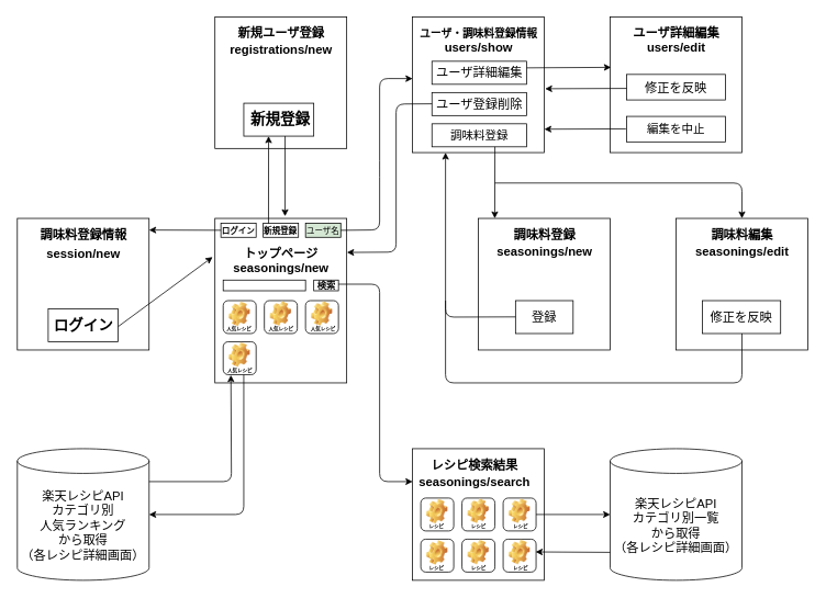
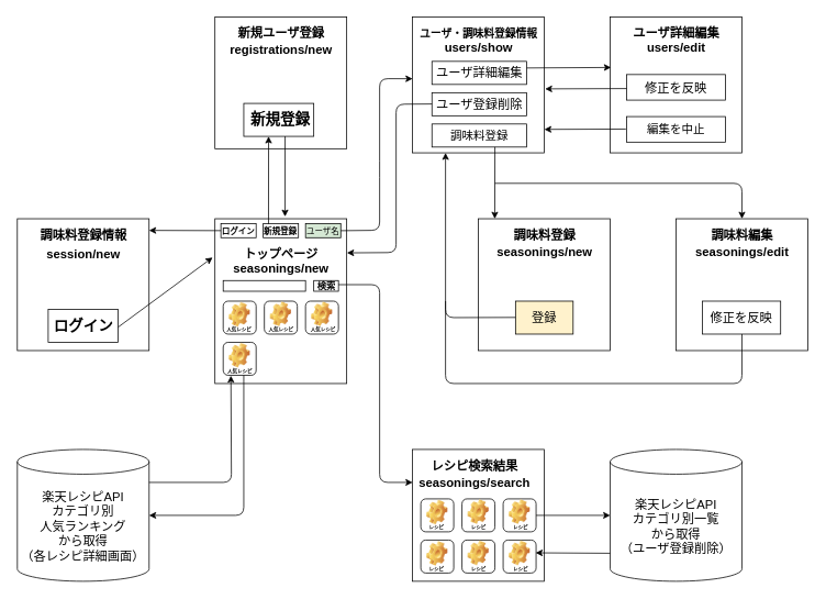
  <mxCell id="0" />
  <mxCell id="1" parent="0" />
  <mxCell id="2" value="" style="group" vertex="1" connectable="0" parent="1"><mxGeometry x="20" y="20" width="425" height="445" as="geometry" /></mxCell>
  <mxCell id="3" value="" style="rounded=0;whiteSpace=wrap;html=1;fontSize=10;" vertex="1" parent="2"><mxGeometry x="240" width="160" height="160" as="geometry" /></mxCell>
  <mxCell id="4" value="" style="rounded=0;whiteSpace=wrap;html=1;fontSize=15;" vertex="1" parent="2"><mxGeometry x="275" y="105" width="85" height="40" as="geometry" /></mxCell>
  <mxCell id="5" value="" style="rounded=0;whiteSpace=wrap;html=1;fontSize=10;" vertex="1" parent="2"><mxGeometry y="245" width="160" height="160" as="geometry" /></mxCell>
  <mxCell id="6" value="調味料登録情報" style="text;strokeColor=none;fillColor=none;html=1;fontSize=15;fontStyle=1;verticalAlign=middle;align=center;" vertex="1" parent="2"><mxGeometry x="10" y="245" width="140" height="40" as="geometry" /></mxCell>
  <mxCell id="7" value="" style="rounded=0;whiteSpace=wrap;html=1;" vertex="1" parent="2"><mxGeometry x="240" y="245" width="160" height="200" as="geometry" /></mxCell>
  <mxCell id="8" value="トップページ" style="text;strokeColor=none;fillColor=none;html=1;fontSize=15;fontStyle=1;verticalAlign=middle;align=center;" vertex="1" parent="2"><mxGeometry x="270" y="268" width="100" height="40" as="geometry" /></mxCell>
  <mxCell id="9" value="&lt;h4 style=&quot;font-size: 15px;&quot;&gt;seasonings/new&lt;/h4&gt;" style="text;strokeColor=none;fillColor=none;html=1;fontSize=15;fontStyle=1;verticalAlign=middle;align=center;" vertex="1" parent="2"><mxGeometry x="270" y="285" width="100" height="40" as="geometry" /></mxCell>
  <mxCell id="10" value="" style="rounded=0;whiteSpace=wrap;html=1;fontSize=15;" vertex="1" parent="2"><mxGeometry x="250" y="320" width="100" height="13" as="geometry" /></mxCell>
  <mxCell id="11" value="" style="rounded=0;whiteSpace=wrap;html=1;fontSize=15;" vertex="1" parent="2"><mxGeometry x="360" y="320" width="30" height="13" as="geometry" /></mxCell>
  <mxCell id="12" value="検索" style="text;strokeColor=none;fillColor=none;html=1;fontSize=11;fontStyle=1;verticalAlign=middle;align=center;" vertex="1" parent="2"><mxGeometry x="325" y="306.5" width="100" height="40" as="geometry" /></mxCell>
  <mxCell id="13" value="" style="rounded=1;whiteSpace=wrap;html=1;fontSize=11;" vertex="1" parent="2"><mxGeometry x="250" y="395" width="40" height="40" as="geometry" /></mxCell>
  <mxCell id="14" value="" style="rounded=1;whiteSpace=wrap;html=1;fontSize=11;" vertex="1" parent="2"><mxGeometry x="350" y="345" width="40" height="40" as="geometry" /></mxCell>
  <mxCell id="15" value="" style="rounded=1;whiteSpace=wrap;html=1;fontSize=11;" vertex="1" parent="2"><mxGeometry x="300" y="345" width="40" height="40" as="geometry" /></mxCell>
  <mxCell id="16" value="" style="rounded=1;whiteSpace=wrap;html=1;fontSize=11;" vertex="1" parent="2"><mxGeometry x="250" y="345" width="40" height="40" as="geometry" /></mxCell>
  <mxCell id="17" value="" style="shape=image;html=1;verticalLabelPosition=bottom;verticalAlign=top;imageAspect=1;aspect=fixed;image=img/clipart/Gear_128x128.png;fontSize=11;" vertex="1" parent="2"><mxGeometry x="257.21" y="346.5" width="25.57" height="30" as="geometry" /></mxCell>
  <mxCell id="18" value="" style="shape=image;html=1;verticalLabelPosition=bottom;verticalAlign=top;imageAspect=1;aspect=fixed;image=img/clipart/Gear_128x128.png;fontSize=11;" vertex="1" parent="2"><mxGeometry x="307.21" y="346" width="25.57" height="30" as="geometry" /></mxCell>
  <mxCell id="19" value="" style="shape=image;html=1;verticalLabelPosition=bottom;verticalAlign=top;imageAspect=1;aspect=fixed;image=img/clipart/Gear_128x128.png;fontSize=11;" vertex="1" parent="2"><mxGeometry x="357.21" y="346" width="25.57" height="30" as="geometry" /></mxCell>
  <mxCell id="20" value="" style="shape=image;html=1;verticalLabelPosition=bottom;verticalAlign=top;imageAspect=1;aspect=fixed;image=img/clipart/Gear_128x128.png;fontSize=11;" vertex="1" parent="2"><mxGeometry x="257.21" y="396" width="25.57" height="30" as="geometry" /></mxCell>
  <mxCell id="21" value="" style="rounded=0;whiteSpace=wrap;html=1;fontSize=11;" vertex="1" parent="2"><mxGeometry x="247.21" y="251" width="42.79" height="17" as="geometry" /></mxCell>
  <mxCell id="22" value="" style="rounded=0;whiteSpace=wrap;html=1;fontSize=11;" vertex="1" parent="2"><mxGeometry x="298.6" y="251" width="42.79" height="17" as="geometry" /></mxCell>
  <mxCell id="23" value="ユーザ名" style="rounded=0;whiteSpace=wrap;html=1;fontSize=10;fillColor=#d5e8d4;" vertex="1" parent="2"><mxGeometry x="350.0" y="251" width="42.79" height="17" as="geometry" /></mxCell>
  <mxCell id="24" value="人気レシピ" style="text;strokeColor=none;fillColor=none;html=1;fontSize=6;fontStyle=1;verticalAlign=middle;align=center;" vertex="1" parent="2"><mxGeometry x="253.61" y="375" width="30" height="10" as="geometry" /></mxCell>
  <mxCell id="25" value="人気レシピ" style="text;strokeColor=none;fillColor=none;html=1;fontSize=6;fontStyle=1;verticalAlign=middle;align=center;" vertex="1" parent="2"><mxGeometry x="305" y="375" width="30" height="10" as="geometry" /></mxCell>
  <mxCell id="26" value="人気レシピ" style="text;strokeColor=none;fillColor=none;html=1;fontSize=6;fontStyle=1;verticalAlign=middle;align=center;" vertex="1" parent="2"><mxGeometry x="356.4" y="375" width="30" height="10" as="geometry" /></mxCell>
  <mxCell id="27" value="人気レシピ" style="text;strokeColor=none;fillColor=none;html=1;fontSize=6;fontStyle=1;verticalAlign=middle;align=center;" vertex="1" parent="2"><mxGeometry x="255" y="425" width="30" height="10" as="geometry" /></mxCell>
  <mxCell id="28" value="ログイン" style="text;strokeColor=none;fillColor=none;html=1;fontSize=10;fontStyle=1;verticalAlign=middle;align=center;" vertex="1" parent="2"><mxGeometry x="247.21" y="252.25" width="41.39" height="14.5" as="geometry" /></mxCell>
  <mxCell id="29" value="新規登録" style="text;strokeColor=none;fillColor=none;html=1;fontSize=10;fontStyle=1;verticalAlign=middle;align=center;" vertex="1" parent="2"><mxGeometry x="298.61" y="252.25" width="41.39" height="14.5" as="geometry" /></mxCell>
  <mxCell id="30" value="session/new" style="text;strokeColor=none;fillColor=none;html=1;fontSize=15;fontStyle=1;verticalAlign=middle;align=center;" vertex="1" parent="2"><mxGeometry x="30" y="274.5" width="100" height="27" as="geometry" /></mxCell>
  <mxCell id="31" value="" style="rounded=0;whiteSpace=wrap;html=1;fontSize=15;" vertex="1" parent="2"><mxGeometry x="37.5" y="355" width="85" height="40" as="geometry" /></mxCell>
  <mxCell id="32" value="ログイン" style="text;strokeColor=none;fillColor=none;html=1;fontSize=18;fontStyle=1;verticalAlign=middle;align=center;" vertex="1" parent="2"><mxGeometry x="45" y="360" width="70" height="30" as="geometry" /></mxCell>
  <mxCell id="33" value="" style="endArrow=classic;html=1;fontSize=18;" edge="1" parent="2" source="28"><mxGeometry width="50" height="50" relative="1" as="geometry"><mxPoint x="240" y="259.16" as="sourcePoint" /><mxPoint x="160" y="259.16" as="targetPoint" /></mxGeometry></mxCell>
  <mxCell id="34" value="" style="endArrow=classic;html=1;fontSize=18;entryX=-0.018;entryY=0.235;entryDx=0;entryDy=0;entryPerimeter=0;" edge="1" parent="2" target="7"><mxGeometry width="50" height="50" relative="1" as="geometry"><mxPoint x="122.5" y="376.5" as="sourcePoint" /><mxPoint x="172.5" y="326.5" as="targetPoint" /></mxGeometry></mxCell>
  <mxCell id="35" value="新規ユーザ登録" style="text;strokeColor=none;fillColor=none;html=1;fontSize=15;fontStyle=1;verticalAlign=middle;align=center;" vertex="1" parent="2"><mxGeometry x="250" width="140" height="40" as="geometry" /></mxCell>
  <mxCell id="36" value="registrations/new" style="text;strokeColor=none;fillColor=none;html=1;fontSize=15;fontStyle=1;verticalAlign=middle;align=center;" vertex="1" parent="2"><mxGeometry x="270" y="25" width="100" height="27" as="geometry" /></mxCell>
  <mxCell id="37" value="新規登録" style="text;strokeColor=none;fillColor=none;html=1;fontSize=18;fontStyle=1;verticalAlign=middle;align=center;" vertex="1" parent="2"><mxGeometry x="284.31" y="110" width="70" height="30" as="geometry" /></mxCell>
  <mxCell id="38" value="" style="endArrow=classic;html=1;fontSize=18;entryX=0.532;entryY=-0.013;entryDx=0;entryDy=0;entryPerimeter=0;" edge="1" parent="2" target="7"><mxGeometry width="50" height="50" relative="1" as="geometry"><mxPoint x="325.17" y="145" as="sourcePoint" /><mxPoint x="325" y="235" as="targetPoint" /></mxGeometry></mxCell>
  <mxCell id="39" value="" style="endArrow=classic;html=1;fontSize=18;entryX=0.619;entryY=0;entryDx=0;entryDy=0;entryPerimeter=0;exitX=0.151;exitY=0.014;exitDx=0;exitDy=0;exitPerimeter=0;" edge="1" parent="2" source="22"><mxGeometry width="50" height="50" relative="1" as="geometry"><mxPoint x="305.0" y="245" as="sourcePoint" /><mxPoint x="305.13" y="145" as="targetPoint" /></mxGeometry></mxCell>
  <mxCell id="40" value="楽天レシピAPI&lt;br style=&quot;font-size: 15px;&quot;&gt;カテゴリ別&lt;br style=&quot;font-size: 15px;&quot;&gt;人気ランキング&lt;br style=&quot;font-size: 15px;&quot;&gt;から取得&lt;br style=&quot;font-size: 15px;&quot;&gt;（各レシピ詳細画面）" style="shape=cylinder3;whiteSpace=wrap;html=1;boundedLbl=1;backgroundOutline=1;size=15;fontSize=15;" vertex="1" parent="1"><mxGeometry x="20" y="545" width="160" height="160" as="geometry" /></mxCell>
  <mxCell id="41" value="" style="endArrow=classic;html=1;fontSize=18;entryX=0.145;entryY=1.043;entryDx=0;entryDy=0;entryPerimeter=0;" edge="1" parent="1" target="27"><mxGeometry width="50" height="50" relative="1" as="geometry"><mxPoint x="180" y="585" as="sourcePoint" /><mxPoint x="230" y="535" as="targetPoint" /><Array as="points"><mxPoint x="280" y="585" /></Array></mxGeometry></mxCell>
  <mxCell id="42" value="" style="endArrow=classic;html=1;fontSize=18;entryX=1;entryY=0.5;entryDx=0;entryDy=0;entryPerimeter=0;" edge="1" parent="1" target="40"><mxGeometry width="50" height="50" relative="1" as="geometry"><mxPoint x="295" y="455" as="sourcePoint" /><mxPoint x="295" y="615" as="targetPoint" /><Array as="points"><mxPoint x="295" y="625" /></Array></mxGeometry></mxCell>
  <mxCell id="43" value="" style="rounded=0;whiteSpace=wrap;html=1;fontSize=17;" vertex="1" parent="1"><mxGeometry x="500" y="20" width="160" height="165" as="geometry" /></mxCell>
  <mxCell id="44" value="ユーザ・調味料登録情報" style="text;strokeColor=none;fillColor=none;html=1;fontSize=13;fontStyle=1;verticalAlign=middle;align=center;" vertex="1" parent="1"><mxGeometry x="530" y="20" width="100" height="40" as="geometry" /></mxCell>
  <mxCell id="45" value="users/show" style="text;strokeColor=none;fillColor=none;html=1;fontSize=15;fontStyle=1;verticalAlign=middle;align=center;" vertex="1" parent="1"><mxGeometry x="530" y="37" width="100" height="40" as="geometry" /></mxCell>
  <mxCell id="46" value="ユーザ詳細編集" style="rounded=0;whiteSpace=wrap;html=1;fontSize=15;" vertex="1" parent="1"><mxGeometry x="523.5" y="74" width="115" height="28" as="geometry" /></mxCell>
  <mxCell id="47" value="ユーザ登録削除" style="rounded=0;whiteSpace=wrap;html=1;fontSize=15;" vertex="1" parent="1"><mxGeometry x="523.5" y="112" width="115" height="28" as="geometry" /></mxCell>
  <mxCell id="48" value="調味料登録" style="rounded=0;whiteSpace=wrap;html=1;fontSize=14;" vertex="1" parent="1"><mxGeometry x="523.5" y="150" width="115" height="28" as="geometry" /></mxCell>
  <mxCell id="49" value="" style="endArrow=classic;html=1;fontSize=14;entryX=1.002;entryY=0.207;entryDx=0;entryDy=0;entryPerimeter=0;" edge="1" parent="1" target="7"><mxGeometry width="50" height="50" relative="1" as="geometry"><mxPoint x="523.5" y="125.71" as="sourcePoint" /><mxPoint x="463.5" y="125.71" as="targetPoint" /><Array as="points"><mxPoint x="480" y="126" /><mxPoint x="480" y="306" /></Array></mxGeometry></mxCell>
  <mxCell id="50" value="" style="endArrow=classic;html=1;fontSize=15;entryX=0;entryY=0.455;entryDx=0;entryDy=0;entryPerimeter=0;exitX=1;exitY=0.5;exitDx=0;exitDy=0;" edge="1" parent="1" source="23" target="43"><mxGeometry width="50" height="50" relative="1" as="geometry"><mxPoint x="394.86" y="271" as="sourcePoint" /><mxPoint x="440" y="195" as="targetPoint" /><Array as="points"><mxPoint x="460" y="279" /><mxPoint x="460" y="205" /><mxPoint x="460" y="95" /></Array></mxGeometry></mxCell>
  <mxCell id="51" value="" style="rounded=0;whiteSpace=wrap;html=1;fontSize=14;" vertex="1" parent="1"><mxGeometry x="740" y="20" width="160" height="165" as="geometry" /></mxCell>
  <mxCell id="52" value="ユーザ詳細編集" style="text;strokeColor=none;fillColor=none;html=1;fontSize=15;fontStyle=1;verticalAlign=middle;align=center;" vertex="1" parent="1"><mxGeometry x="770" y="20" width="100" height="40" as="geometry" /></mxCell>
  <mxCell id="53" value="users/edit" style="text;strokeColor=none;fillColor=none;html=1;fontSize=15;fontStyle=1;verticalAlign=middle;align=center;" vertex="1" parent="1"><mxGeometry x="770" y="37" width="100" height="40" as="geometry" /></mxCell>
  <mxCell id="54" value="修正を反映" style="rounded=0;whiteSpace=wrap;html=1;fontSize=15;" vertex="1" parent="1"><mxGeometry x="760" y="90" width="120" height="31" as="geometry" /></mxCell>
  <mxCell id="55" value="編集を中止" style="rounded=0;whiteSpace=wrap;html=1;fontSize=14;" vertex="1" parent="1"><mxGeometry x="760" y="141" width="120" height="31" as="geometry" /></mxCell>
  <mxCell id="56" value="" style="endArrow=classic;html=1;fontSize=14;entryX=0.006;entryY=0.372;entryDx=0;entryDy=0;entryPerimeter=0;" edge="1" parent="1" target="51"><mxGeometry width="50" height="50" relative="1" as="geometry"><mxPoint x="638.5" y="82" as="sourcePoint" /><mxPoint x="688.5" y="32" as="targetPoint" /></mxGeometry></mxCell>
  <mxCell id="57" value="" style="endArrow=classic;html=1;fontSize=14;entryX=1.006;entryY=0.56;entryDx=0;entryDy=0;entryPerimeter=0;" edge="1" parent="1"><mxGeometry width="50" height="50" relative="1" as="geometry"><mxPoint x="760" y="107" as="sourcePoint" /><mxPoint x="660.96" y="107.4" as="targetPoint" /></mxGeometry></mxCell>
  <mxCell id="58" value="" style="endArrow=classic;html=1;fontSize=14;entryX=1.006;entryY=0.56;entryDx=0;entryDy=0;entryPerimeter=0;" edge="1" parent="1"><mxGeometry width="50" height="50" relative="1" as="geometry"><mxPoint x="759.04" y="156.16" as="sourcePoint" /><mxPoint x="660" y="156.56" as="targetPoint" /></mxGeometry></mxCell>
  <mxCell id="59" value="" style="rounded=0;whiteSpace=wrap;html=1;fontSize=14;" vertex="1" parent="1"><mxGeometry x="580" y="265" width="160" height="160" as="geometry" /></mxCell>
  <mxCell id="60" value="" style="endArrow=classic;html=1;fontSize=15;entryX=0.124;entryY=0;entryDx=0;entryDy=0;entryPerimeter=0;" edge="1" parent="1" target="59"><mxGeometry width="50" height="50" relative="1" as="geometry"><mxPoint x="600" y="178" as="sourcePoint" /><mxPoint x="600" y="258" as="targetPoint" /></mxGeometry></mxCell>
  <mxCell id="61" value="調味料登録" style="text;strokeColor=none;fillColor=none;html=1;fontSize=15;fontStyle=1;verticalAlign=middle;align=center;" vertex="1" parent="1"><mxGeometry x="610" y="265" width="100" height="40" as="geometry" /></mxCell>
  <mxCell id="62" value="seasonings/new" style="text;strokeColor=none;fillColor=none;html=1;fontSize=15;fontStyle=1;verticalAlign=middle;align=center;" vertex="1" parent="1"><mxGeometry x="610" y="285" width="100" height="40" as="geometry" /></mxCell>
  <mxCell id="63" value="" style="endArrow=classic;html=1;fontSize=15;entryX=0.5;entryY=0;entryDx=0;entryDy=0;" edge="1" parent="1" target="68"><mxGeometry width="50" height="50" relative="1" as="geometry"><mxPoint x="600" y="222" as="sourcePoint" /><mxPoint x="900" y="222" as="targetPoint" /><Array as="points"><mxPoint x="900" y="222" /></Array></mxGeometry></mxCell>
- <mxCell id="64" value="登録" style="rounded=0;whiteSpace=wrap;html=1;fontSize=15;" vertex="1" parent="1"><mxGeometry x="625" y="365" width="70" height="40" as="geometry" /></mxCell>
+ <mxCell id="64" value="登録" style="rounded=0;whiteSpace=wrap;html=1;fontSize=15;fillColor=#fff2cc;" vertex="1" parent="1"><mxGeometry x="625" y="365" width="70" height="40" as="geometry" /></mxCell>
  <mxCell id="65" value="" style="endArrow=classic;html=1;fontSize=15;entryX=0.25;entryY=1;entryDx=0;entryDy=0;" edge="1" parent="1" target="43"><mxGeometry width="50" height="50" relative="1" as="geometry"><mxPoint x="625" y="384.76" as="sourcePoint" /><mxPoint x="540" y="385" as="targetPoint" /><Array as="points"><mxPoint x="540" y="385" /></Array></mxGeometry></mxCell>
  <mxCell id="66" value="" style="rounded=0;whiteSpace=wrap;html=1;fontSize=14;" vertex="1" parent="1"><mxGeometry x="820" y="265" width="160" height="160" as="geometry" /></mxCell>
  <mxCell id="67" value="seasonings/edit" style="text;strokeColor=none;fillColor=none;html=1;fontSize=15;fontStyle=1;verticalAlign=middle;align=center;" vertex="1" parent="1"><mxGeometry x="850" y="285" width="100" height="40" as="geometry" /></mxCell>
  <mxCell id="68" value="調味料編集" style="text;strokeColor=none;fillColor=none;html=1;fontSize=15;fontStyle=1;verticalAlign=middle;align=center;" vertex="1" parent="1"><mxGeometry x="850" y="265" width="100" height="40" as="geometry" /></mxCell>
  <mxCell id="69" value="修正を反映" style="rounded=0;whiteSpace=wrap;html=1;fontSize=15;" vertex="1" parent="1"><mxGeometry x="852" y="365" width="95" height="40" as="geometry" /></mxCell>
  <mxCell id="70" value="" style="endArrow=none;html=1;fontSize=15;" edge="1" parent="1"><mxGeometry width="50" height="50" relative="1" as="geometry"><mxPoint x="540" y="365" as="sourcePoint" /><mxPoint x="900" y="405" as="targetPoint" /><Array as="points"><mxPoint x="540" y="465" /><mxPoint x="900" y="465" /></Array></mxGeometry></mxCell>
  <mxCell id="71" value="" style="rounded=0;whiteSpace=wrap;html=1;fontSize=13;" vertex="1" parent="1"><mxGeometry x="500" y="545" width="160" height="160" as="geometry" /></mxCell>
- <mxCell id="72" value="楽天レシピAPI&lt;br style=&quot;font-size: 15px&quot;&gt;カテゴリ別一覧&lt;br&gt;から取得&lt;br style=&quot;font-size: 15px&quot;&gt;（各レシピ詳細画面）" style="shape=cylinder3;whiteSpace=wrap;html=1;boundedLbl=1;backgroundOutline=1;size=15;fontSize=15;" vertex="1" parent="1"><mxGeometry x="740" y="545" width="160" height="160" as="geometry" /></mxCell>
+ <mxCell id="72" value="楽天レシピAPI&lt;br style=&quot;font-size: 15px&quot;&gt;カテゴリ別一覧&lt;br&gt;から取得&lt;br style=&quot;font-size: 15px&quot;&gt;（ユーザ登録削除）" style="shape=cylinder3;whiteSpace=wrap;html=1;boundedLbl=1;backgroundOutline=1;size=15;fontSize=15;" vertex="1" parent="1"><mxGeometry x="740" y="545" width="160" height="160" as="geometry" /></mxCell>
  <mxCell id="73" value="" style="endArrow=classic;html=1;fontSize=13;entryX=0;entryY=0.25;entryDx=0;entryDy=0;" edge="1" parent="1" target="71"><mxGeometry width="50" height="50" relative="1" as="geometry"><mxPoint x="410" y="345" as="sourcePoint" /><mxPoint x="518" y="543" as="targetPoint" /><Array as="points"><mxPoint x="460" y="345" /><mxPoint x="460" y="585" /></Array></mxGeometry></mxCell>
  <mxCell id="74" value="" style="rounded=1;whiteSpace=wrap;html=1;fontSize=11;" vertex="1" parent="1"><mxGeometry x="510" y="655" width="40" height="40" as="geometry" /></mxCell>
  <mxCell id="75" value="" style="shape=image;html=1;verticalLabelPosition=bottom;verticalAlign=top;imageAspect=1;aspect=fixed;image=img/clipart/Gear_128x128.png;fontSize=11;" vertex="1" parent="1"><mxGeometry x="517.21" y="656.5" width="25.57" height="30" as="geometry" /></mxCell>
  <mxCell id="76" value="レシピ" style="text;strokeColor=none;fillColor=none;html=1;fontSize=6;fontStyle=1;verticalAlign=middle;align=center;" vertex="1" parent="1"><mxGeometry x="513.61" y="685" width="30" height="10" as="geometry" /></mxCell>
  <mxCell id="77" value="" style="rounded=1;whiteSpace=wrap;html=1;fontSize=11;" vertex="1" parent="1"><mxGeometry x="560" y="655" width="40" height="40" as="geometry" /></mxCell>
  <mxCell id="78" value="" style="shape=image;html=1;verticalLabelPosition=bottom;verticalAlign=top;imageAspect=1;aspect=fixed;image=img/clipart/Gear_128x128.png;fontSize=11;" vertex="1" parent="1"><mxGeometry x="567.21" y="656" width="25.57" height="30" as="geometry" /></mxCell>
  <mxCell id="79" value="レシピ" style="text;strokeColor=none;fillColor=none;html=1;fontSize=6;fontStyle=1;verticalAlign=middle;align=center;" vertex="1" parent="1"><mxGeometry x="565" y="685" width="30" height="10" as="geometry" /></mxCell>
  <mxCell id="80" value="" style="rounded=1;whiteSpace=wrap;html=1;fontSize=11;" vertex="1" parent="1"><mxGeometry x="610" y="655" width="40" height="40" as="geometry" /></mxCell>
  <mxCell id="81" value="" style="shape=image;html=1;verticalLabelPosition=bottom;verticalAlign=top;imageAspect=1;aspect=fixed;image=img/clipart/Gear_128x128.png;fontSize=11;" vertex="1" parent="1"><mxGeometry x="617.21" y="656" width="25.57" height="30" as="geometry" /></mxCell>
  <mxCell id="82" value="レシピ" style="text;strokeColor=none;fillColor=none;html=1;fontSize=6;fontStyle=1;verticalAlign=middle;align=center;" vertex="1" parent="1"><mxGeometry x="616.4" y="685" width="30" height="10" as="geometry" /></mxCell>
  <mxCell id="83" value="" style="rounded=1;whiteSpace=wrap;html=1;fontSize=11;" vertex="1" parent="1"><mxGeometry x="510" y="605" width="40" height="40" as="geometry" /></mxCell>
  <mxCell id="84" value="" style="shape=image;html=1;verticalLabelPosition=bottom;verticalAlign=top;imageAspect=1;aspect=fixed;image=img/clipart/Gear_128x128.png;fontSize=11;" vertex="1" parent="1"><mxGeometry x="517.21" y="606.5" width="25.57" height="30" as="geometry" /></mxCell>
  <mxCell id="85" value="レシピ" style="text;strokeColor=none;fillColor=none;html=1;fontSize=6;fontStyle=1;verticalAlign=middle;align=center;" vertex="1" parent="1"><mxGeometry x="513.61" y="635" width="30" height="10" as="geometry" /></mxCell>
  <mxCell id="86" value="" style="rounded=1;whiteSpace=wrap;html=1;fontSize=11;" vertex="1" parent="1"><mxGeometry x="560" y="605" width="40" height="40" as="geometry" /></mxCell>
  <mxCell id="87" value="" style="shape=image;html=1;verticalLabelPosition=bottom;verticalAlign=top;imageAspect=1;aspect=fixed;image=img/clipart/Gear_128x128.png;fontSize=11;" vertex="1" parent="1"><mxGeometry x="567.21" y="606" width="25.57" height="30" as="geometry" /></mxCell>
  <mxCell id="88" value="レシピ" style="text;strokeColor=none;fillColor=none;html=1;fontSize=6;fontStyle=1;verticalAlign=middle;align=center;" vertex="1" parent="1"><mxGeometry x="565" y="635" width="30" height="10" as="geometry" /></mxCell>
  <mxCell id="89" value="" style="rounded=1;whiteSpace=wrap;html=1;fontSize=11;" vertex="1" parent="1"><mxGeometry x="610" y="605" width="40" height="40" as="geometry" /></mxCell>
  <mxCell id="90" value="" style="shape=image;html=1;verticalLabelPosition=bottom;verticalAlign=top;imageAspect=1;aspect=fixed;image=img/clipart/Gear_128x128.png;fontSize=11;" vertex="1" parent="1"><mxGeometry x="617.21" y="606" width="25.57" height="30" as="geometry" /></mxCell>
  <mxCell id="91" value="レシピ" style="text;strokeColor=none;fillColor=none;html=1;fontSize=6;fontStyle=1;verticalAlign=middle;align=center;" vertex="1" parent="1"><mxGeometry x="616.4" y="635" width="30" height="10" as="geometry" /></mxCell>
  <mxCell id="92" value="レシピ検索結果" style="text;strokeColor=none;fillColor=none;html=1;fontSize=15;fontStyle=1;verticalAlign=middle;align=center;" vertex="1" parent="1"><mxGeometry x="525" y="545" width="100" height="40" as="geometry" /></mxCell>
  <mxCell id="93" value="seasonings/search" style="text;strokeColor=none;fillColor=none;html=1;fontSize=15;fontStyle=1;verticalAlign=middle;align=center;" vertex="1" parent="1"><mxGeometry x="525" y="565" width="100" height="40" as="geometry" /></mxCell>
  <mxCell id="94" value="" style="endArrow=classic;html=1;fontSize=13;entryX=0;entryY=0.5;entryDx=0;entryDy=0;entryPerimeter=0;" edge="1" parent="1" target="72"><mxGeometry width="50" height="50" relative="1" as="geometry"><mxPoint x="650" y="625" as="sourcePoint" /><mxPoint x="700" y="575" as="targetPoint" /></mxGeometry></mxCell>
  <mxCell id="95" value="" style="endArrow=classic;html=1;fontSize=13;entryX=0.986;entryY=0.387;entryDx=0;entryDy=0;entryPerimeter=0;" edge="1" parent="1" target="80"><mxGeometry width="50" height="50" relative="1" as="geometry"><mxPoint x="740" y="671" as="sourcePoint" /><mxPoint x="660" y="670.5" as="targetPoint" /></mxGeometry></mxCell>
